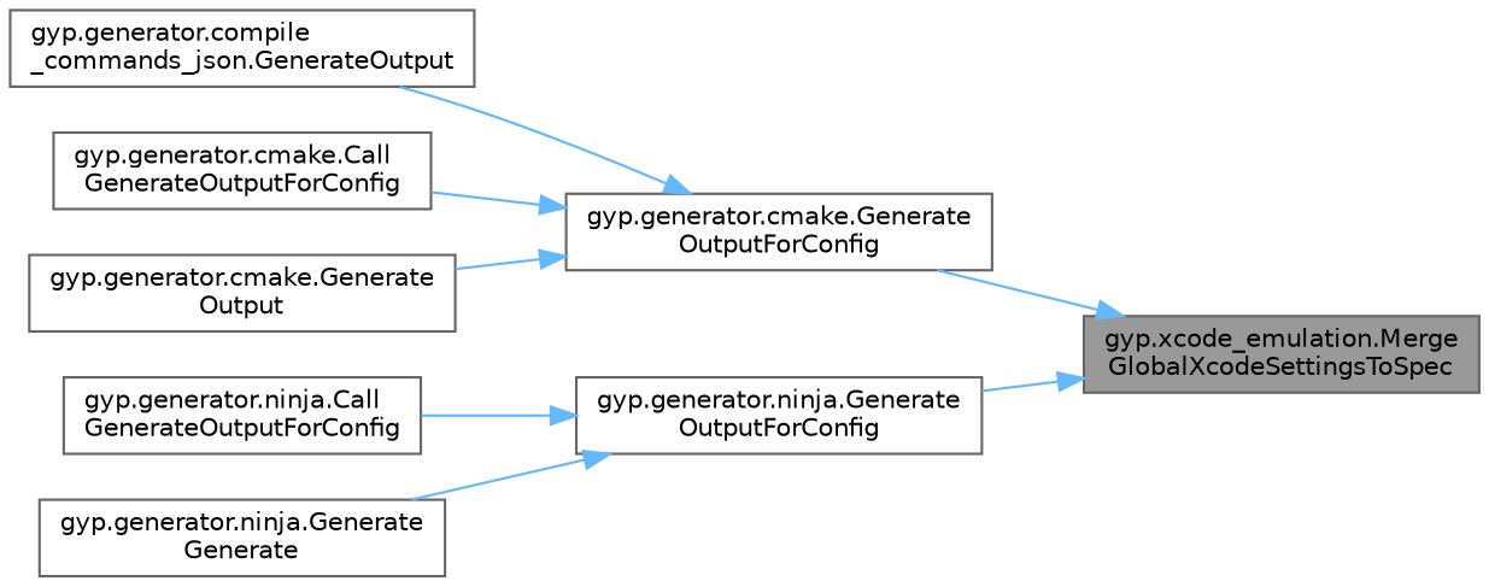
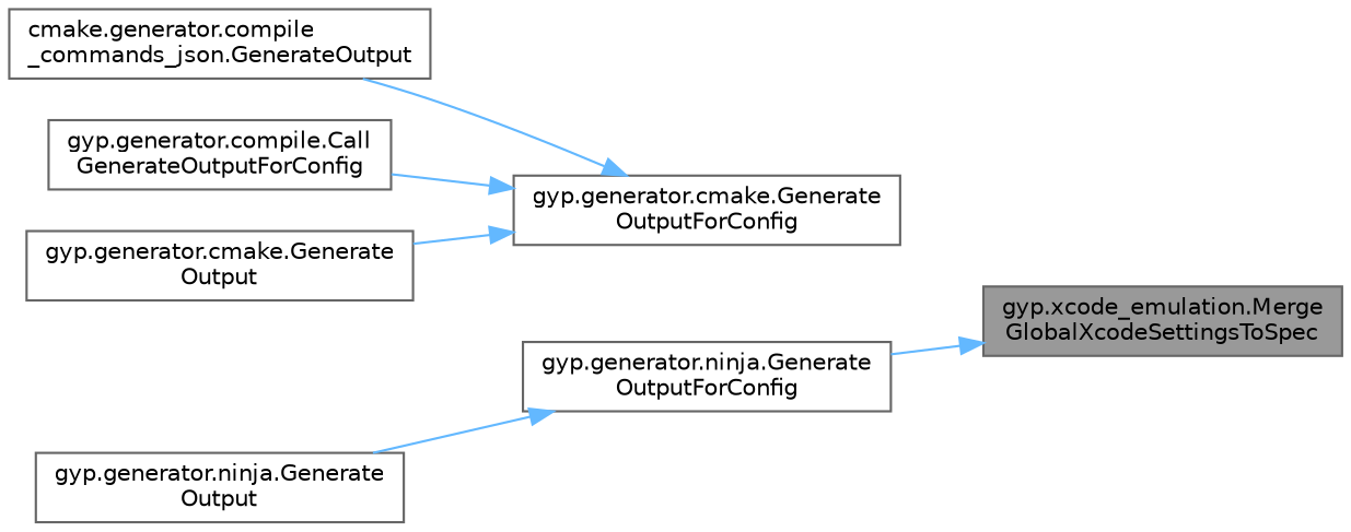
  digraph {
    rankdir=RL
    node [color=grey40 fillcolor=white fontname=Helvetica fontsize=10 shape=box style=filled]
    edge [color=steelblue1 dir=back fontname=Helvetica fontsize=10 labelfontname=Helvetica labelfontsize=10 style=solid]
    n1 [color=gray40 fillcolor=grey60 fontcolor=black height=0.2 label="gyp.xcode_emulation.Merge\lGlobalXcodeSettingsToSpec" width=0.4]
    n2 [height=0.2 label="gyp.generator.cmake.Generate\lOutputForConfig" width=0.4]
    n3 [height=0.2 label="gyp.generator.ninja.Generate\lOutputForConfig" width=0.4]
-   n4 [height=0.2 label="gyp.generator.compile\l_commands_json.GenerateOutput" width=0.4]
-   n5 [height=0.2 label="gyp.generator.cmake.Call\lGenerateOutputForConfig" width=0.4]
+   n4 [height=0.2 label="cmake.generator.compile\l_commands_json.GenerateOutput" width=0.4]
+   n5 [height=0.2 label="gyp.generator.compile.Call\lGenerateOutputForConfig" width=0.4]
    n6 [height=0.2 label="gyp.generator.cmake.Generate\lOutput" width=0.4]
-   n7 [height=0.2 label="gyp.generator.ninja.Call\lGenerateOutputForConfig" width=0.4]
-   n8 [height=0.2 label="gyp.generator.ninja.Generate\lGenerate" width=0.4]
-   n1 -> n2
+   n8 [height=0.2 label="gyp.generator.ninja.Generate\lOutput" width=0.4]
    n1 -> n3
    n2 -> n4
    n2 -> n5
    n2 -> n6
-   n3 -> n7
    n3 -> n8
  }
